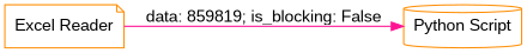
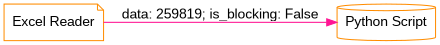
  digraph {
    rankdir=LR
    fontname="Liberation Sans"
    node [color=darkorange fontname="Liberation Sans"]
    n1 [label="Excel Reader" shape=note]
    n2 [label="Python Script" shape=cylinder]
-   n1 -> n2 [label="data: 859819; is_blocking: False" color=deeppink arrowhead=normal fontname="Liberation Sans"]
+   n1 -> n2 [label="data: 259819; is_blocking: False" color=deeppink arrowhead=normal fontname="Liberation Sans"]
  }
